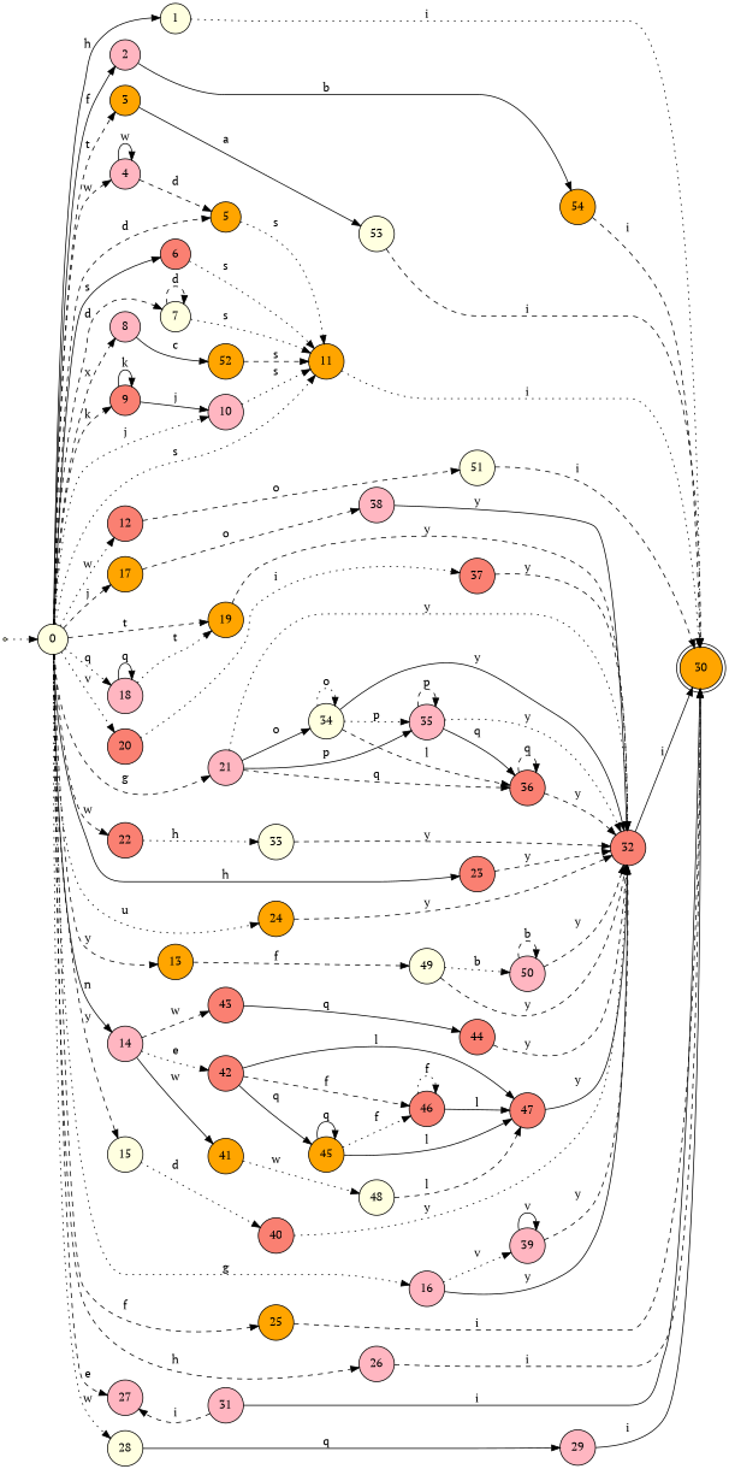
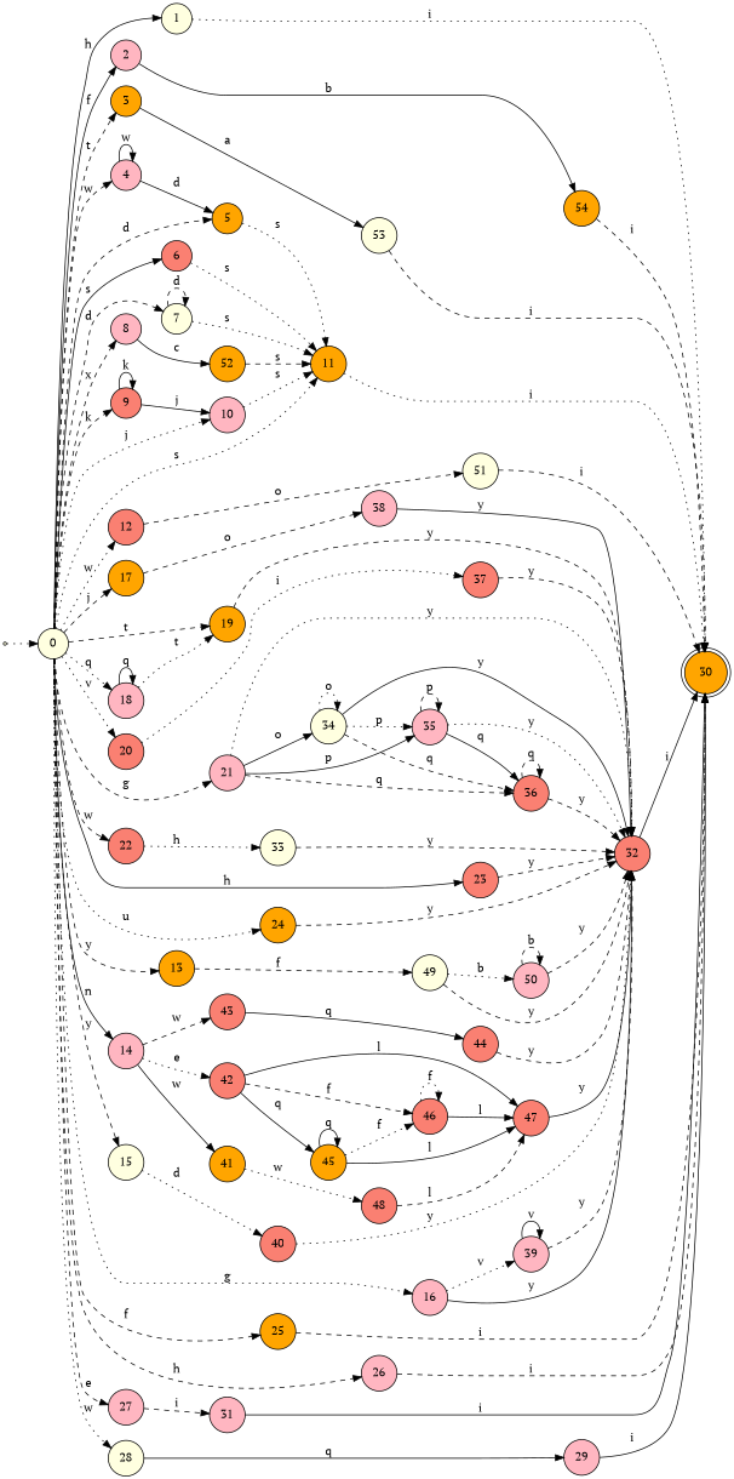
  digraph {
    fontname="PT Serif"
    rankdir=LR
    node [fillcolor=lightpink fontname="PT Serif" shape=circle style=filled]
    edge [fontname="PT Serif" style=dashed]
    dummy0 [fillcolor=lightyellow shape=point]
    0 [fillcolor=lightyellow]
    1 [fillcolor=lightyellow]
    2
    3 [fillcolor=orange]
    4
    5 [fillcolor=orange]
    6 [fillcolor=salmon]
    7 [fillcolor=lightyellow]
    8
    9 [fillcolor=salmon]
    10
    11 [fillcolor=orange]
    12 [fillcolor=salmon]
    13 [fillcolor=orange]
    14
    15 [fillcolor=lightyellow]
    16
    17 [fillcolor=orange]
    18
    19 [fillcolor=orange]
    20 [fillcolor=salmon]
    21
    22 [fillcolor=salmon]
    23 [fillcolor=salmon]
    24 [fillcolor=orange]
    25 [fillcolor=orange]
    26
    27
    28 [fillcolor=lightyellow]
    30 [fillcolor=orange shape=doublecircle]
    54 [fillcolor=orange]
    53 [fillcolor=lightyellow]
    52 [fillcolor=orange]
    51 [fillcolor=lightyellow]
    49 [fillcolor=lightyellow]
    41 [fillcolor=orange]
    42 [fillcolor=salmon]
    43 [fillcolor=salmon]
    40 [fillcolor=salmon]
    32 [fillcolor=salmon]
    39
    38
    37 [fillcolor=salmon]
    34 [fillcolor=lightyellow]
    35
    36 [fillcolor=salmon]
    33 [fillcolor=lightyellow]
    31
    29
    50
-   48 [fillcolor=lightyellow]
+   48 [fillcolor=salmon]
    45 [fillcolor=orange]
    46 [fillcolor=salmon]
    47 [fillcolor=salmon]
    44 [fillcolor=salmon]
    dummy0 -> 0 [style=dotted]
    0 -> 1 [label=h style=solid]
    0 -> 2 [label=f style=solid]
    0 -> 3 [label=t]
    0 -> 4 [label=w]
    0 -> 5 [label=d]
    0 -> 6 [label=s style=solid]
    0 -> 7 [label=d]
    0 -> 8 [label=x]
    0 -> 9 [label=k]
    0 -> 10 [label=j style=dotted]
    0 -> 11 [label=s style=dotted]
    0 -> 12 [label=w style=dotted]
    0 -> 13 [label=y]
    0 -> 14 [label=n style=solid]
    0 -> 15 [label=y]
    0 -> 16 [label=g style=dotted]
    0 -> 17 [label=j]
    0 -> 18 [label=q style=dotted]
    0 -> 19 [label=t]
    0 -> 20 [label=v style=dotted]
    0 -> 21 [label=g]
    0 -> 22 [label=w]
    0 -> 23 [label=h style=solid]
    0 -> 24 [label=u style=dotted]
    0 -> 25 [label=f]
    0 -> 26 [label=h]
    0 -> 27 [label=e]
    0 -> 28 [label=w style=dotted]
    1 -> 30 [label=i style=dotted]
    2 -> 54 [label=b style=solid]
    3 -> 53 [label=a style=solid]
    4 -> 4 [label=w style=solid]
-   4 -> 5 [label=d]
+   4 -> 5 [label=d style=solid]
    5 -> 11 [label=s style=dotted]
    6 -> 11 [label=s style=dotted]
    7 -> 7 [label=d]
    7 -> 11 [label=s style=dotted]
    8 -> 52 [label=c style=solid]
    9 -> 9 [label=k style=solid]
    9 -> 10 [label=j style=solid]
    10 -> 11 [label=s style=dotted]
    11 -> 30 [label=i style=dotted]
    12 -> 51 [label=o]
    13 -> 49 [label=f]
    14 -> 41 [label=w style=solid]
    14 -> 42 [label=e style=dotted]
    14 -> 43 [label=w]
    15 -> 40 [label=d style=dotted]
    16 -> 32 [label=y style=solid]
    16 -> 39 [label=v style=dotted]
    17 -> 38 [label=o]
    18 -> 18 [label=q style=solid]
    18 -> 19 [label=t style=dotted]
    19 -> 32 [label=y]
    20 -> 37 [label=i style=dotted]
    21 -> 32 [label=y style=dotted]
    21 -> 34 [label=o style=solid]
    21 -> 35 [label=p style=solid]
    21 -> 36 [label=q]
    22 -> 33 [label=h style=dotted]
    23 -> 32 [label=y]
    24 -> 32 [label=y]
    25 -> 30 [label=i]
    26 -> 30 [label=i]
-   31 -> 27 [label=i]
+   27 -> 31 [label=i]
    28 -> 29 [label=q style=solid]
    54 -> 30 [label=i]
    53 -> 30 [label=i]
    52 -> 11 [label=s]
    51 -> 30 [label=i]
    49 -> 32 [label=y]
    49 -> 50 [label=b style=dotted]
    41 -> 48 [label=w style=dotted]
    42 -> 45 [label=q style=solid]
    42 -> 46 [label=f]
    42 -> 47 [label=l style=solid]
    43 -> 44 [label=q style=solid]
    40 -> 32 [label=y style=dotted]
    32 -> 30 [label=i style=solid]
    39 -> 32 [label=y]
    39 -> 39 [label=v style=solid]
    38 -> 32 [label=y style=solid]
    37 -> 32 [label=y]
    34 -> 32 [label=y style=solid]
    34 -> 34 [label=o style=dotted]
    34 -> 35 [label=p style=dotted]
-   34 -> 36 [label=l]
+   34 -> 36 [label=q]
    35 -> 32 [label=y style=dotted]
    35 -> 35 [label=p]
    35 -> 36 [label=q style=solid]
    36 -> 32 [label=y]
    36 -> 36 [label=q]
    33 -> 32 [label=y]
    31 -> 30 [label=i style=solid]
    29 -> 30 [label=i style=solid]
    50 -> 32 [label=y]
    50 -> 50 [label=b]
    48 -> 47 [label=l]
    45 -> 45 [label=q style=solid]
    45 -> 46 [label=f style=dotted]
    45 -> 47 [label=l style=solid]
    46 -> 46 [label=f style=dotted]
    46 -> 47 [label=l style=solid]
    47 -> 32 [label=y style=solid]
    44 -> 32 [label=y]
  }
